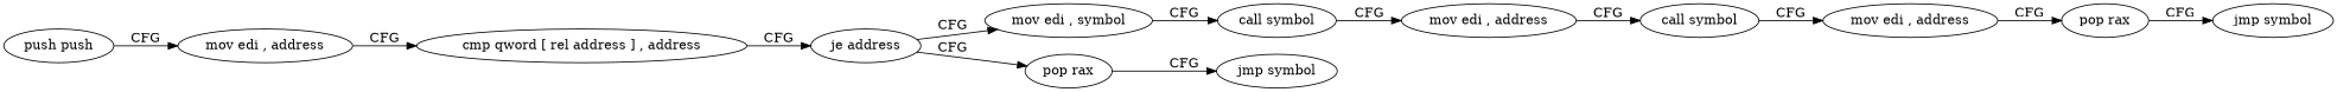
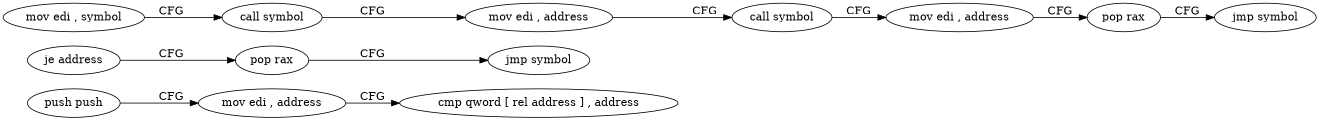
  digraph {
    rankdir=LR
    n1 [label="push push"]
    n2 [label="mov edi , address"]
    n3 [label="cmp qword [ rel address ] , address"]
    n4 [label="je address"]
    n5 [label="mov edi , symbol"]
    n6 [label="pop rax"]
    n7 [label="call symbol"]
    n8 [label="jmp symbol"]
    n9 [label="mov edi , address"]
    n10 [label="call symbol"]
    n11 [label="mov edi , address"]
    n12 [label="pop rax"]
    n13 [label="jmp symbol"]
    n1 -> n2 [label=CFG]
    n2 -> n3 [label=CFG]
-   n3 -> n4 [label=CFG]
-   n4 -> n5 [label=CFG]
    n4 -> n6 [label=CFG]
    n5 -> n7 [label=CFG]
    n6 -> n8 [label=CFG]
    n7 -> n9 [label=CFG]
    n9 -> n10 [label=CFG]
    n10 -> n11 [label=CFG]
    n11 -> n12 [label=CFG]
    n12 -> n13 [label=CFG]
  }
